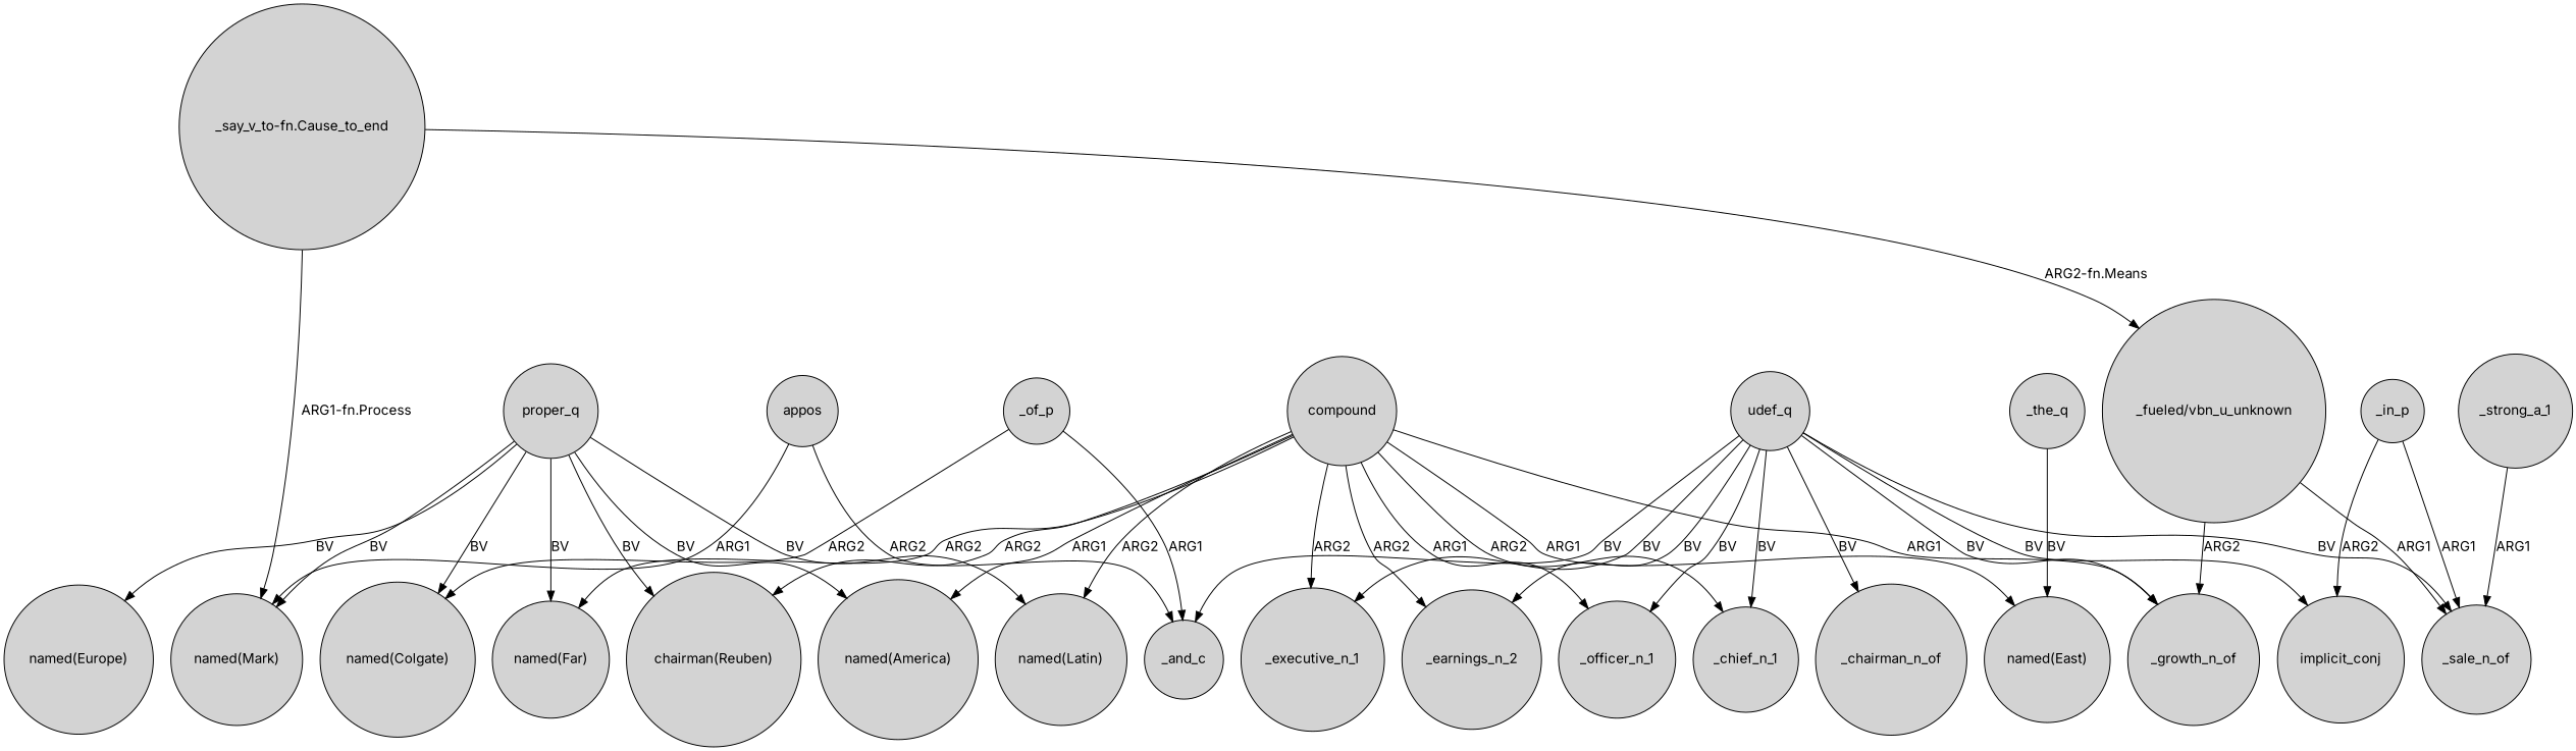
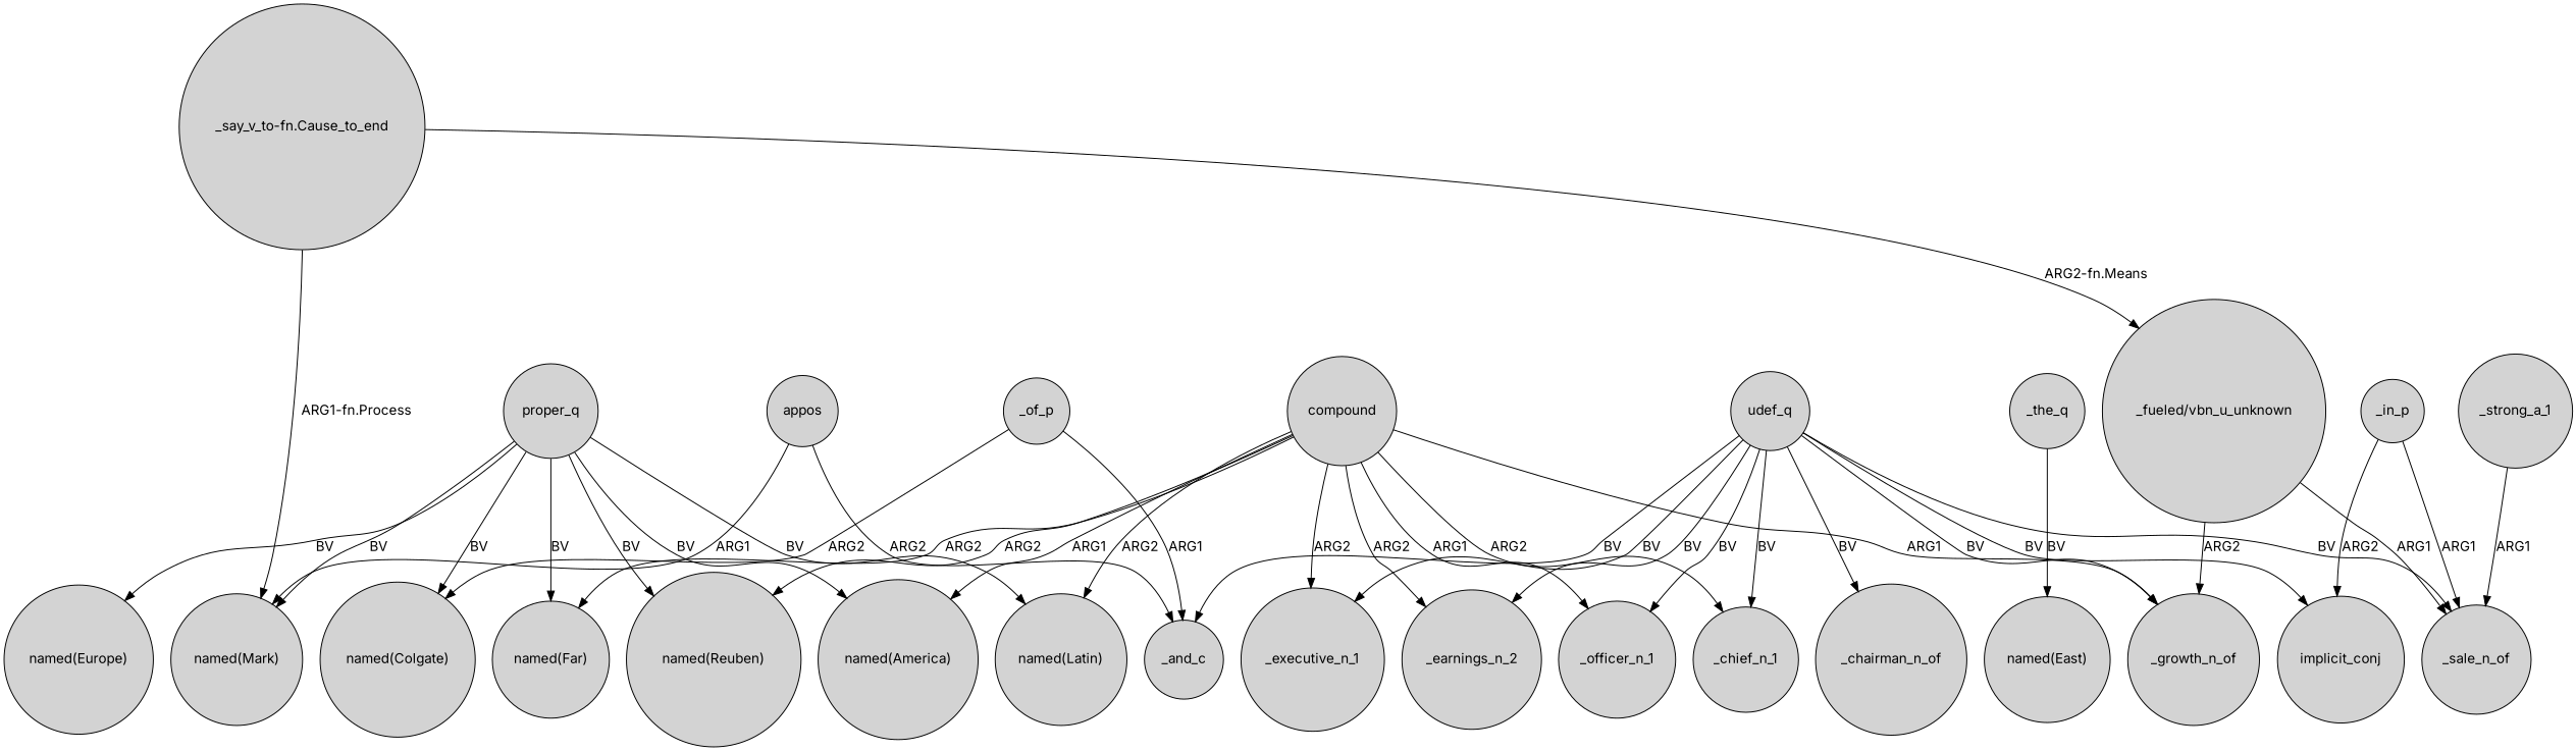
  digraph {
    fontname=Inter
    node [fontname=Inter shape=circle style=filled]
    edge [fontname=Inter]
    "_fueled/vbn_u_unknown"
    _growth_n_of
    _sale_n_of
    proper_q
    "named(Far)"
    "named(America)"
    "named(Europe)"
    "named(Mark)"
    "named(Colgate)"
    "named(Latin)"
-   "named(Reuben)" [label="chairman(Reuben)"]
+   "named(Reuben)"
    compound
    _officer_n_1
    _chief_n_1
    "named(East)"
    n16 [label=_earnings_n_2]
    _executive_n_1
    appos
    _and_c
    udef_q
    _chairman_n_of
    implicit_conj
    _in_p
    _the_q
    _of_p
    "_say_v_to-fn.Cause_to_end"
    _strong_a_1
    "_fueled/vbn_u_unknown" -> _growth_n_of [label=ARG2]
    "_fueled/vbn_u_unknown" -> _sale_n_of [label=ARG1]
    proper_q -> "named(Far)" [label=BV]
    proper_q -> "named(America)" [label=BV]
    proper_q -> "named(Europe)" [label=BV]
    proper_q -> "named(Mark)" [label=BV]
    proper_q -> "named(Colgate)" [label=BV]
    proper_q -> "named(Latin)" [label=BV]
    proper_q -> "named(Reuben)" [label=BV]
    compound -> _growth_n_of [label=ARG1]
    compound -> "named(Far)" [label=ARG2]
    compound -> "named(America)" [label=ARG1]
    compound -> "named(Latin)" [label=ARG2]
    compound -> "named(Reuben)" [label=ARG2]
    compound -> _officer_n_1 [label=ARG1]
    compound -> _chief_n_1 [label=ARG2]
-   compound -> "named(East)" [label=ARG1]
    compound -> n16 [label=ARG2]
    compound -> _executive_n_1 [label=ARG2]
    appos -> "named(Mark)" [label=ARG1]
    appos -> _and_c [label=ARG2]
    udef_q -> _growth_n_of [label=BV]
    udef_q -> _sale_n_of [label=BV]
    udef_q -> _officer_n_1 [label=BV]
    udef_q -> _chief_n_1 [label=BV]
    udef_q -> n16 [label=BV]
    udef_q -> _executive_n_1 [label=BV]
    udef_q -> _and_c [label=BV]
    udef_q -> _chairman_n_of [label=BV]
    udef_q -> implicit_conj [label=BV]
    _in_p -> _sale_n_of [label=ARG1]
    _in_p -> implicit_conj [label=ARG2]
    _the_q -> "named(East)" [label=BV]
    _of_p -> "named(Colgate)" [label=ARG2]
    _of_p -> _and_c [label=ARG1]
    "_say_v_to-fn.Cause_to_end" -> "_fueled/vbn_u_unknown" [label="ARG2-fn.Means"]
    "_say_v_to-fn.Cause_to_end" -> "named(Mark)" [label="ARG1-fn.Process"]
    _strong_a_1 -> _sale_n_of [label=ARG1]
  }
